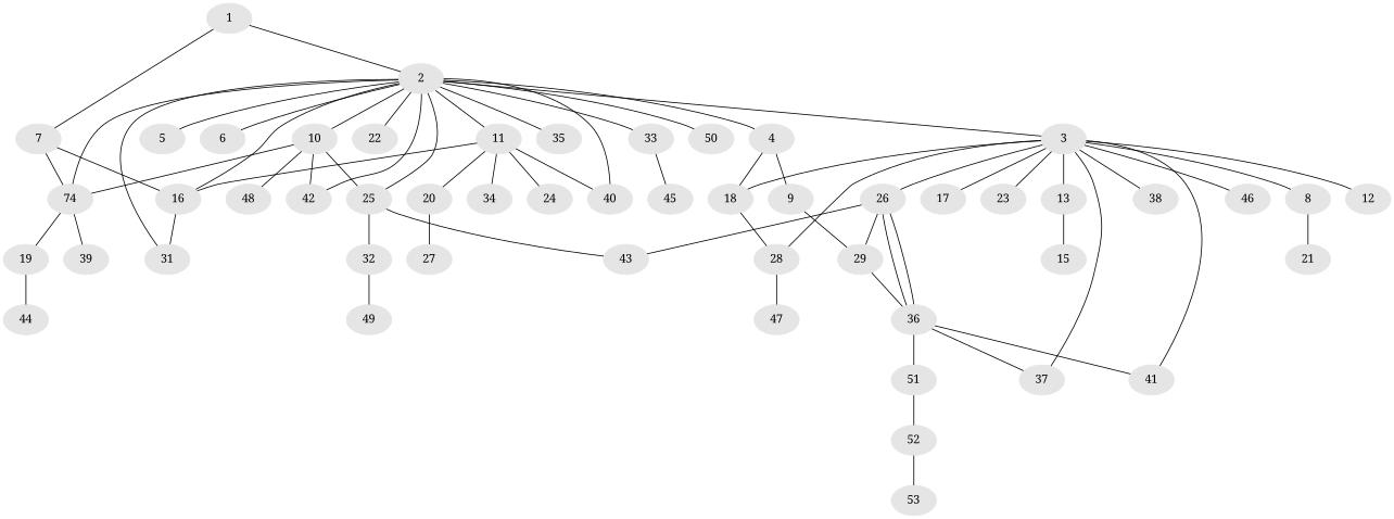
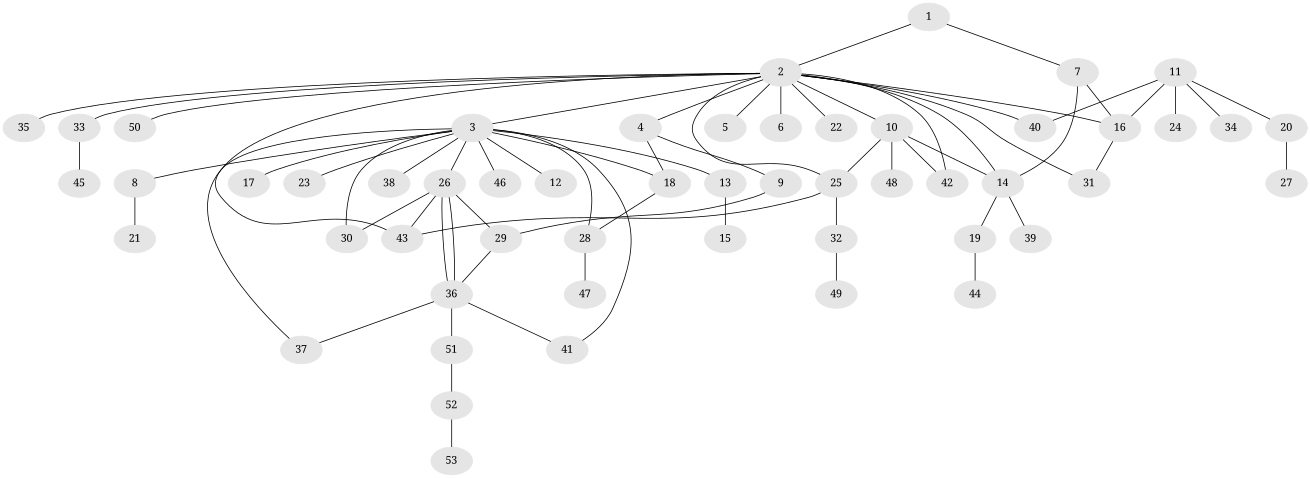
  graph {
    fontname="Noto Serif"
    node [color=gray90 fontname="Noto Serif" style=filled]
    edge [fontname="Noto Serif"]
    1
    2
    7
    3
    4
    5
    6
    10
    11
-   14 [label=74]
+   14
    16
    22
    25
    31
    33
    35
    40
    42
    50
    8
    12
    13
    17
    18
    23
    26
    28
+   30
    37
    38
    41
    46
    9
    48
    20
    24
    34
    19
    39
    32
    43
    45
    21
    15
    29
    36
    47
    27
    44
    49
    51
    52
    53
    1 -- 2
    1 -- 7
    2 -- 3
    2 -- 4
    2 -- 5
    2 -- 6
    2 -- 10
-   2 -- 11
+   2 -- 43
    2 -- 14
    2 -- 16
    2 -- 22
    2 -- 25
    2 -- 31
    2 -- 33
    2 -- 35
    2 -- 40
    2 -- 42
    2 -- 50
    7 -- 14
    7 -- 16
    3 -- 8
    3 -- 12
    3 -- 13
    3 -- 17
    3 -- 18
    3 -- 23
    3 -- 26
    3 -- 28
+   3 -- 30
    3 -- 37
    3 -- 38
    3 -- 41
    3 -- 46
    4 -- 18
    4 -- 9
    10 -- 14
    10 -- 25
    10 -- 42
    10 -- 48
    11 -- 16
    11 -- 40
    11 -- 20
    11 -- 24
    11 -- 34
    14 -- 19
    14 -- 39
    16 -- 31
    25 -- 32
    25 -- 43
    33 -- 45
    8 -- 21
    13 -- 15
    18 -- 28
+   26 -- 30
    26 -- 43
    26 -- 29
    26 -- 36
    26 -- 36
    28 -- 47
    9 -- 29
    20 -- 27
    19 -- 44
    32 -- 49
    29 -- 36
    36 -- 37
    36 -- 41
    36 -- 51
    51 -- 52
    52 -- 53
  }
